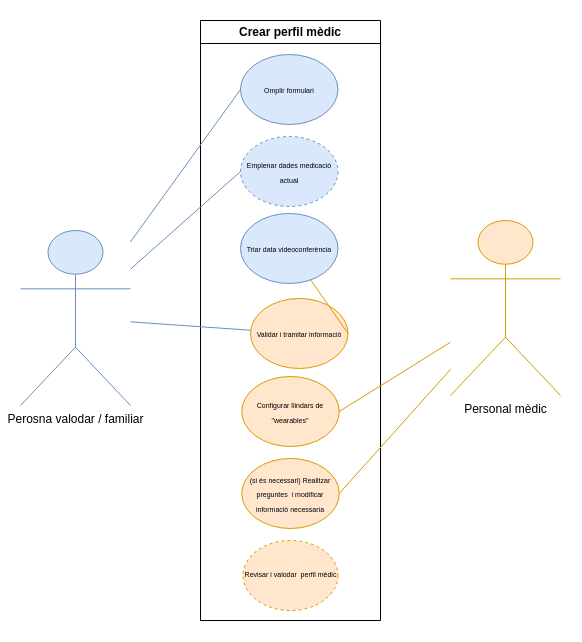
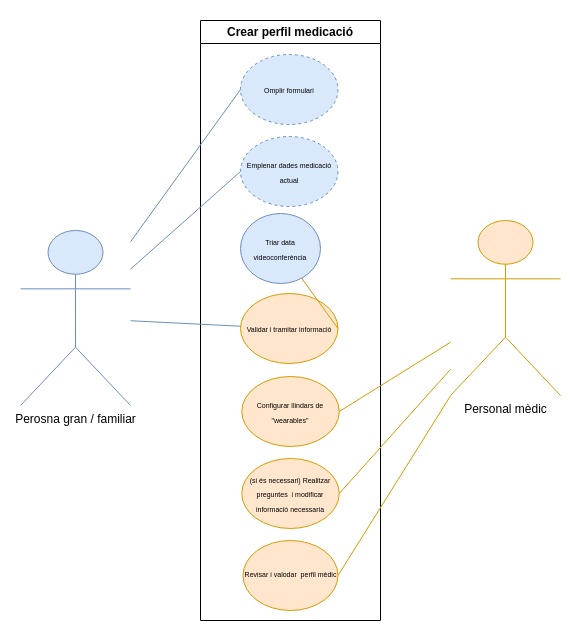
  <mxCell id="0" />
  <mxCell id="1" parent="0" />
- <mxCell id="2" value="Crear perfil mèdic" style="swimlane;whiteSpace=wrap;html=1;" vertex="1" parent="1"><mxGeometry x="200" y="20" width="180" height="600" as="geometry" /></mxCell>
+ <mxCell id="2" value="Crear perfil medicació" style="swimlane;whiteSpace=wrap;html=1;" vertex="1" parent="1"><mxGeometry x="200" y="20" width="180" height="600" as="geometry" /></mxCell>
  <mxCell id="3" value="&lt;div style=&quot;&quot;&gt;&lt;span style=&quot;font-size: 7px; line-height: 40%;&quot;&gt;(si és necessari) Realitzar preguntes&amp;nbsp; i modificar informació necessaria&lt;/span&gt;&lt;/div&gt;" style="ellipse;whiteSpace=wrap;html=1;align=center;spacingBottom=8;spacingTop=8;fillColor=#ffe6cc;strokeColor=#d79b00;" vertex="1" parent="2"><mxGeometry x="41.25" y="438" width="97.5" height="70" as="geometry" /></mxCell>
- <mxCell id="4" value="&lt;div style=&quot;&quot;&gt;&lt;span style=&quot;font-size: 7px;&quot;&gt;Revisar i valodar&amp;nbsp; perfil mèdic&lt;/span&gt;&lt;/div&gt;" style="ellipse;whiteSpace=wrap;html=1;align=center;spacingBottom=4;fillColor=#ffe6cc;strokeColor=#d79b00;dashed=1;" vertex="1" parent="2"><mxGeometry x="42.5" y="520" width="95" height="70" as="geometry" /></mxCell>
+ <mxCell id="4" value="&lt;div style=&quot;&quot;&gt;&lt;span style=&quot;font-size: 7px;&quot;&gt;Revisar i valodar&amp;nbsp; perfil mèdic&lt;/span&gt;&lt;/div&gt;" style="ellipse;whiteSpace=wrap;html=1;align=center;spacingBottom=4;fillColor=#ffe6cc;strokeColor=#d79b00;" vertex="1" parent="2"><mxGeometry x="42.5" y="520" width="95" height="70" as="geometry" /></mxCell>
  <mxCell id="5" value="&lt;div style=&quot;&quot;&gt;&lt;span style=&quot;font-size: 7px; line-height: 40%;&quot;&gt;Configurar llindars de &quot;wearables&quot;&lt;/span&gt;&lt;/div&gt;" style="ellipse;whiteSpace=wrap;html=1;align=center;spacingBottom=8;spacingTop=8;fillColor=#ffe6cc;strokeColor=#d79b00;" vertex="1" parent="2"><mxGeometry x="41.25" y="356" width="97.5" height="70" as="geometry" /></mxCell>
- <mxCell id="6" value="&lt;div style=&quot;&quot;&gt;&lt;span style=&quot;font-size: 7px; line-height: 40%;&quot;&gt;Validar i tramitar informació&lt;/span&gt;&lt;/div&gt;" style="ellipse;whiteSpace=wrap;html=1;align=center;spacingBottom=8;spacingTop=8;fillColor=#ffe6cc;strokeColor=#d79b00;" vertex="1" parent="2"><mxGeometry x="50" y="278" width="97.5" height="70" as="geometry" /></mxCell>
- <mxCell id="7" value="&lt;div style=&quot;&quot;&gt;&lt;span style=&quot;font-size: 7px; line-height: 40%;&quot;&gt;Triar data videoconferència&lt;/span&gt;&lt;/div&gt;" style="ellipse;whiteSpace=wrap;html=1;align=center;spacingBottom=8;spacingTop=8;fillColor=#dae8fc;strokeColor=#6c8ebf;" vertex="1" parent="2"><mxGeometry x="40" y="193" width="97.5" height="70" as="geometry" /></mxCell>
+ <mxCell id="6" value="&lt;div style=&quot;&quot;&gt;&lt;span style=&quot;font-size: 7px; line-height: 40%;&quot;&gt;Validar i tramitar informació&lt;/span&gt;&lt;/div&gt;" style="ellipse;whiteSpace=wrap;html=1;align=center;spacingBottom=8;spacingTop=8;fillColor=#ffe6cc;strokeColor=#d79b00;" vertex="1" parent="2"><mxGeometry x="40" y="273" width="97.5" height="70" as="geometry" /></mxCell>
+ <mxCell id="7" value="&lt;div style=&quot;&quot;&gt;&lt;span style=&quot;font-size: 7px; line-height: 40%;&quot;&gt;Triar data videoconferència&lt;/span&gt;&lt;/div&gt;" style="ellipse;whiteSpace=wrap;html=1;align=center;spacingBottom=8;spacingTop=8;fillColor=#dae8fc;strokeColor=#6c8ebf;" vertex="1" parent="2"><mxGeometry x="40" y="193" width="80" height="70" as="geometry" /></mxCell>
  <mxCell id="8" value="&lt;div style=&quot;&quot;&gt;&lt;span style=&quot;font-size: 7px; line-height: 40%;&quot;&gt;Emplenar dades medicació actual&lt;/span&gt;&lt;/div&gt;" style="ellipse;whiteSpace=wrap;html=1;align=center;spacingBottom=8;spacingTop=8;fillColor=#dae8fc;strokeColor=#6c8ebf;dashed=1;" vertex="1" parent="2"><mxGeometry x="40" y="116" width="97.5" height="70" as="geometry" /></mxCell>
- <mxCell id="9" value="&lt;div style=&quot;&quot;&gt;&lt;span style=&quot;font-size: 7px; line-height: 40%;&quot;&gt;Omplir formulari&lt;/span&gt;&lt;/div&gt;" style="ellipse;whiteSpace=wrap;html=1;align=center;spacingBottom=8;spacingTop=8;fillColor=#dae8fc;strokeColor=#6c8ebf;" vertex="1" parent="2"><mxGeometry x="40" y="34" width="97.5" height="70" as="geometry" /></mxCell>
+ <mxCell id="9" value="&lt;div style=&quot;&quot;&gt;&lt;span style=&quot;font-size: 7px; line-height: 40%;&quot;&gt;Omplir formulari&lt;/span&gt;&lt;/div&gt;" style="ellipse;whiteSpace=wrap;html=1;align=center;spacingBottom=8;spacingTop=8;fillColor=#dae8fc;strokeColor=#6c8ebf;dashed=1;" vertex="1" parent="2"><mxGeometry x="40" y="34" width="97.5" height="70" as="geometry" /></mxCell>
  <mxCell id="10" value="" style="endArrow=none;html=1;rounded=0;entryX=0;entryY=0.5;entryDx=0;entryDy=0;fillColor=#dae8fc;strokeColor=#6c8ebf;" edge="1" parent="1" source="18" target="9"><mxGeometry width="50" height="50" relative="1" as="geometry"><mxPoint x="170" y="147.174" as="sourcePoint" /><mxPoint x="230" y="65" as="targetPoint" /></mxGeometry></mxCell>
  <mxCell id="11" value="" style="endArrow=none;html=1;rounded=0;entryX=0;entryY=0.5;entryDx=0;entryDy=0;fillColor=#dae8fc;strokeColor=#6c8ebf;" edge="1" parent="1" source="18" target="8"><mxGeometry width="50" height="50" relative="1" as="geometry"><mxPoint x="170" y="155" as="sourcePoint" /><mxPoint x="230" y="105" as="targetPoint" /></mxGeometry></mxCell>
  <mxCell id="12" value="" style="endArrow=none;html=1;rounded=0;fillColor=#dae8fc;strokeColor=#6c8ebf;" edge="1" parent="1" source="18" target="6"><mxGeometry width="50" height="50" relative="1" as="geometry"><mxPoint x="170" y="164.565" as="sourcePoint" /><mxPoint x="230" y="145" as="targetPoint" /></mxGeometry></mxCell>
  <mxCell id="13" value="Personal mèdic" style="shape=umlActor;verticalLabelPosition=bottom;verticalAlign=top;html=1;outlineConnect=0;fillColor=#ffe6cc;strokeColor=#d79b00;" vertex="1" parent="1"><mxGeometry x="450" y="220" width="110" height="175" as="geometry" /></mxCell>
  <mxCell id="14" value="" style="endArrow=none;html=1;rounded=0;exitX=1;exitY=0.5;exitDx=0;exitDy=0;fillColor=#ffe6cc;strokeColor=#d79b00;" edge="1" parent="1" source="6" target="7"><mxGeometry width="50" height="50" relative="1" as="geometry"><mxPoint x="300" y="185" as="sourcePoint" /><mxPoint x="430" y="280" as="targetPoint" /></mxGeometry></mxCell>
  <mxCell id="15" value="" style="endArrow=none;html=1;rounded=0;exitX=1;exitY=0.5;exitDx=0;exitDy=0;fillColor=#ffe6cc;strokeColor=#d79b00;" edge="1" parent="1" source="5" target="13"><mxGeometry width="50" height="50" relative="1" as="geometry"><mxPoint x="340" y="235" as="sourcePoint" /><mxPoint x="430" y="280" as="targetPoint" /></mxGeometry></mxCell>
  <mxCell id="16" value="" style="endArrow=none;html=1;rounded=0;exitX=1;exitY=0.5;exitDx=0;exitDy=0;fillColor=#ffe6cc;strokeColor=#d79b00;" edge="1" parent="1" source="3" target="13"><mxGeometry width="50" height="50" relative="1" as="geometry"><mxPoint x="380" y="330" as="sourcePoint" /><mxPoint x="430" y="280" as="targetPoint" /></mxGeometry></mxCell>
- <mxCell id="18" value="Perosna valodar / familiar" style="shape=umlActor;verticalLabelPosition=bottom;verticalAlign=top;html=1;outlineConnect=0;fillColor=#dae8fc;strokeColor=#6c8ebf;" vertex="1" parent="1"><mxGeometry x="20" y="230" width="110" height="175" as="geometry" /></mxCell>
+ <mxCell id="17" value="" style="endArrow=none;html=1;rounded=0;exitX=1;exitY=0.5;exitDx=0;exitDy=0;fillColor=#ffe6cc;strokeColor=#d79b00;" edge="1" parent="1" source="4" target="13"><mxGeometry width="50" height="50" relative="1" as="geometry"><mxPoint x="390" y="300" as="sourcePoint" /><mxPoint x="430" y="310" as="targetPoint" /></mxGeometry></mxCell>
+ <mxCell id="18" value="Perosna gran / familiar" style="shape=umlActor;verticalLabelPosition=bottom;verticalAlign=top;html=1;outlineConnect=0;fillColor=#dae8fc;strokeColor=#6c8ebf;" vertex="1" parent="1"><mxGeometry x="20" y="230" width="110" height="175" as="geometry" /></mxCell>
